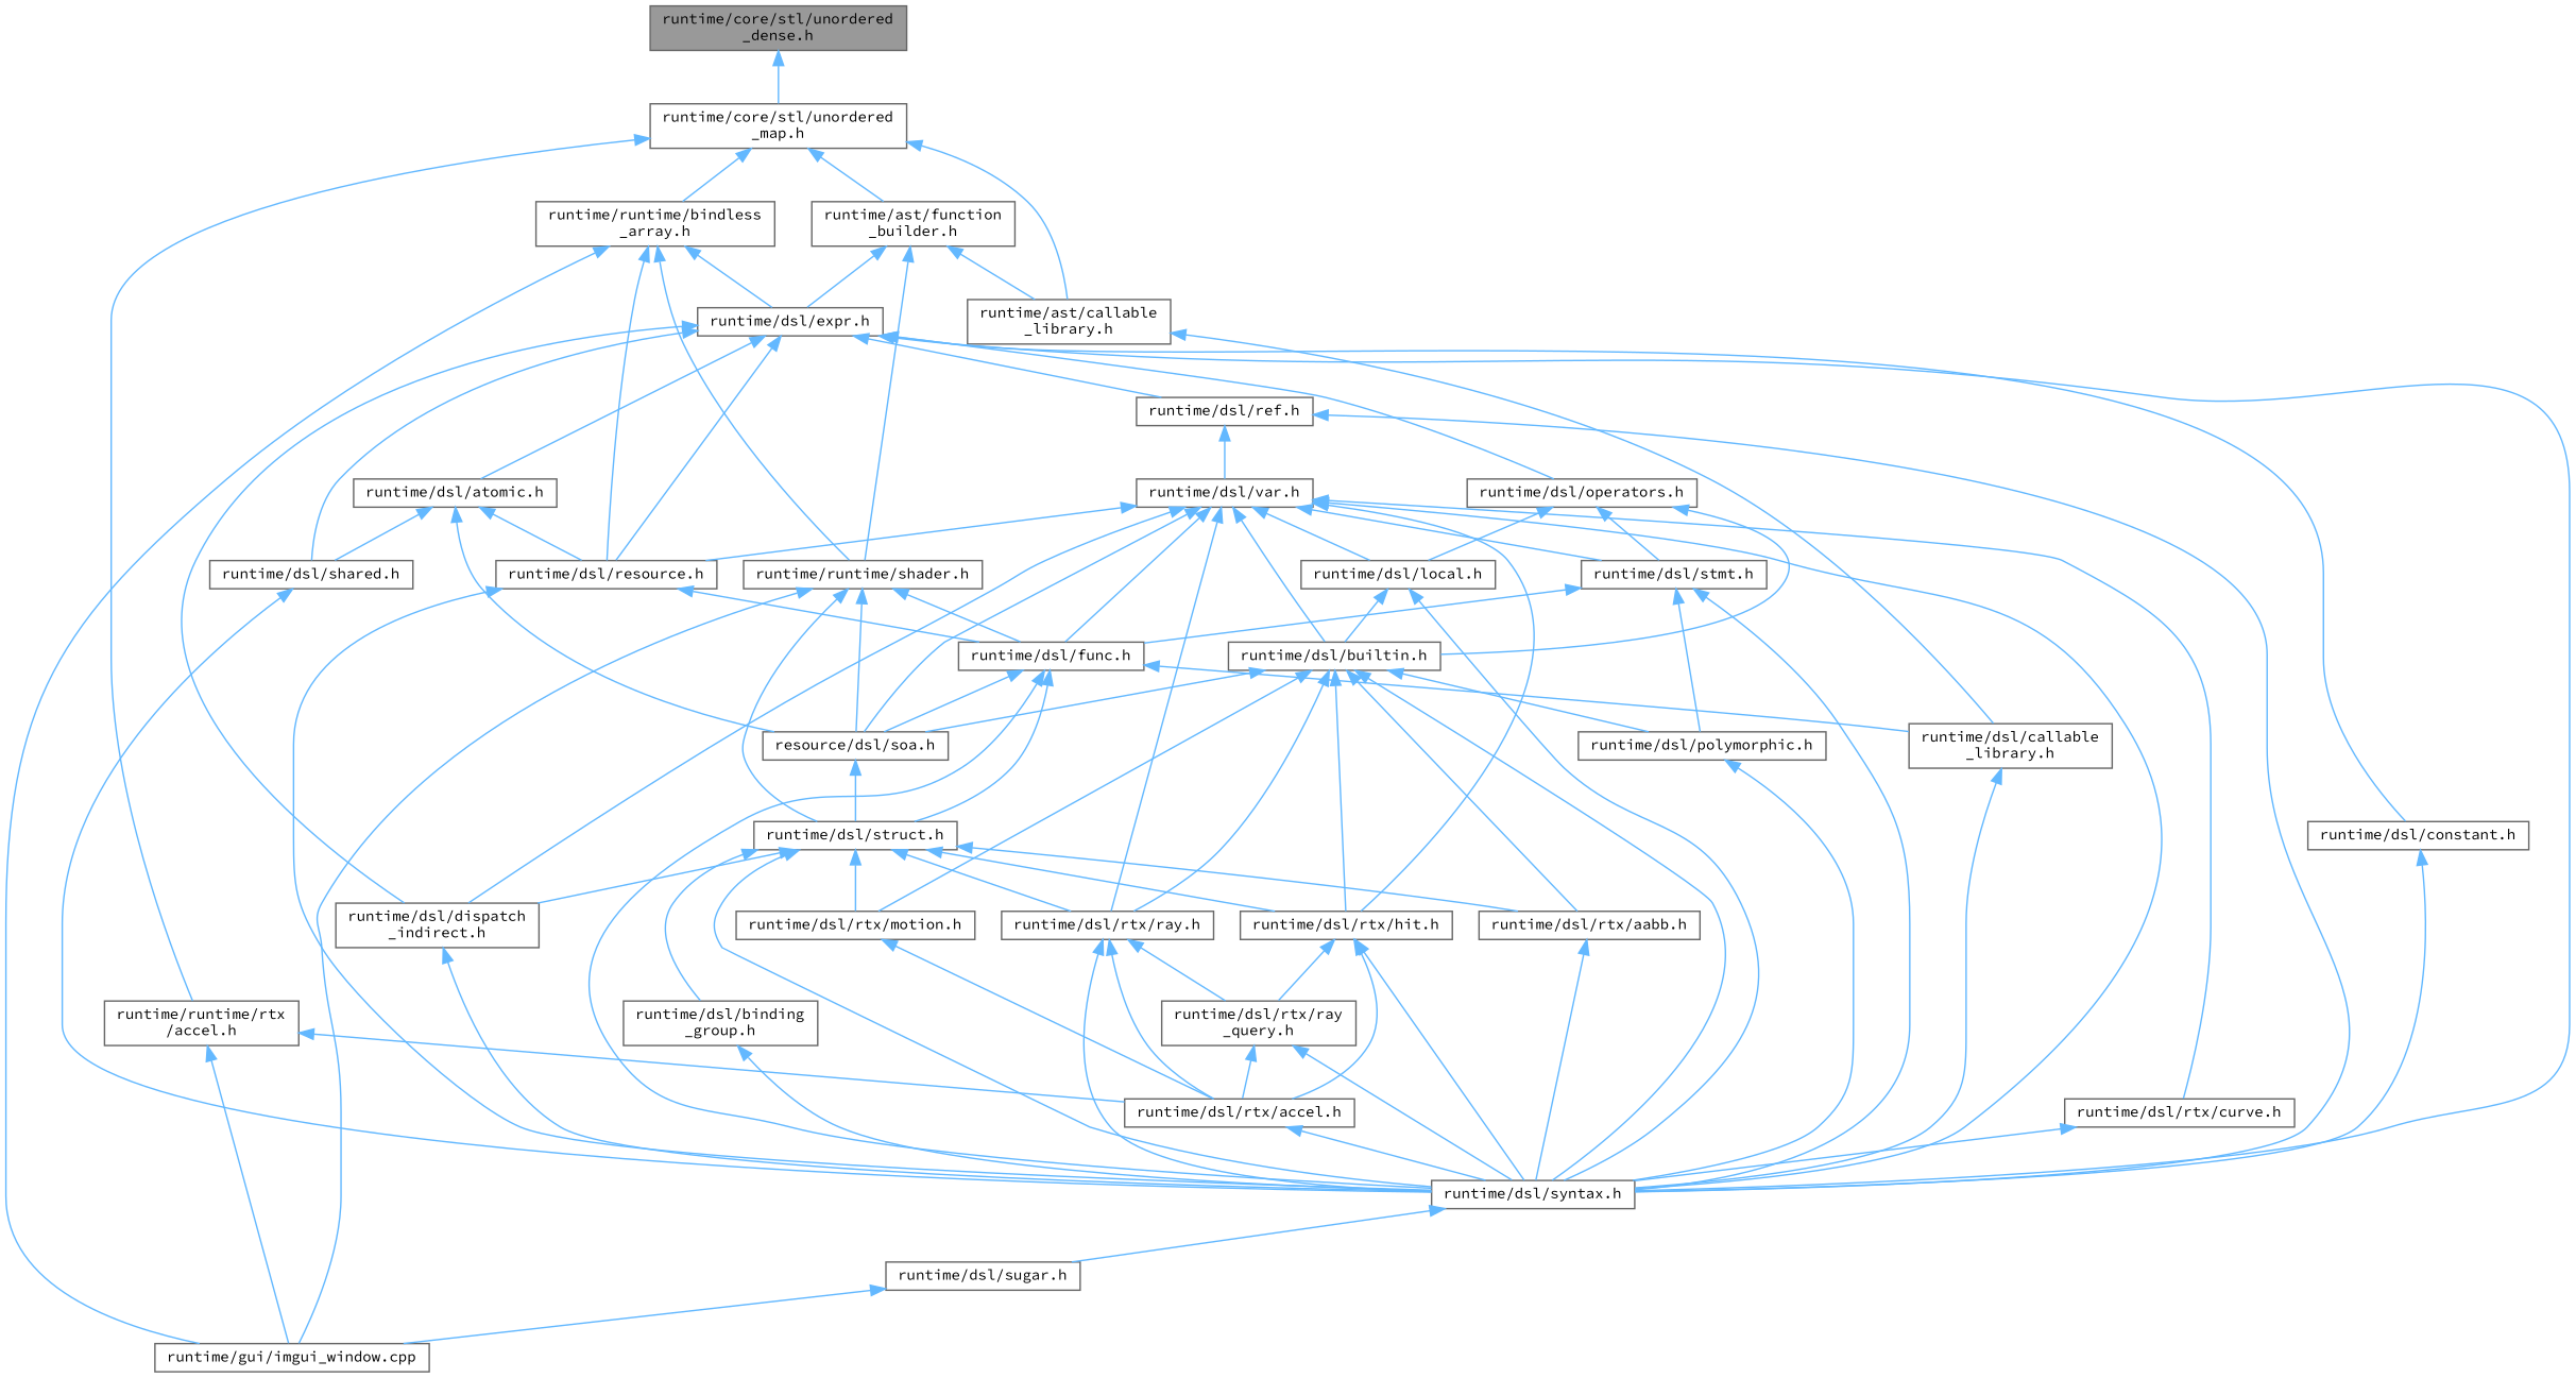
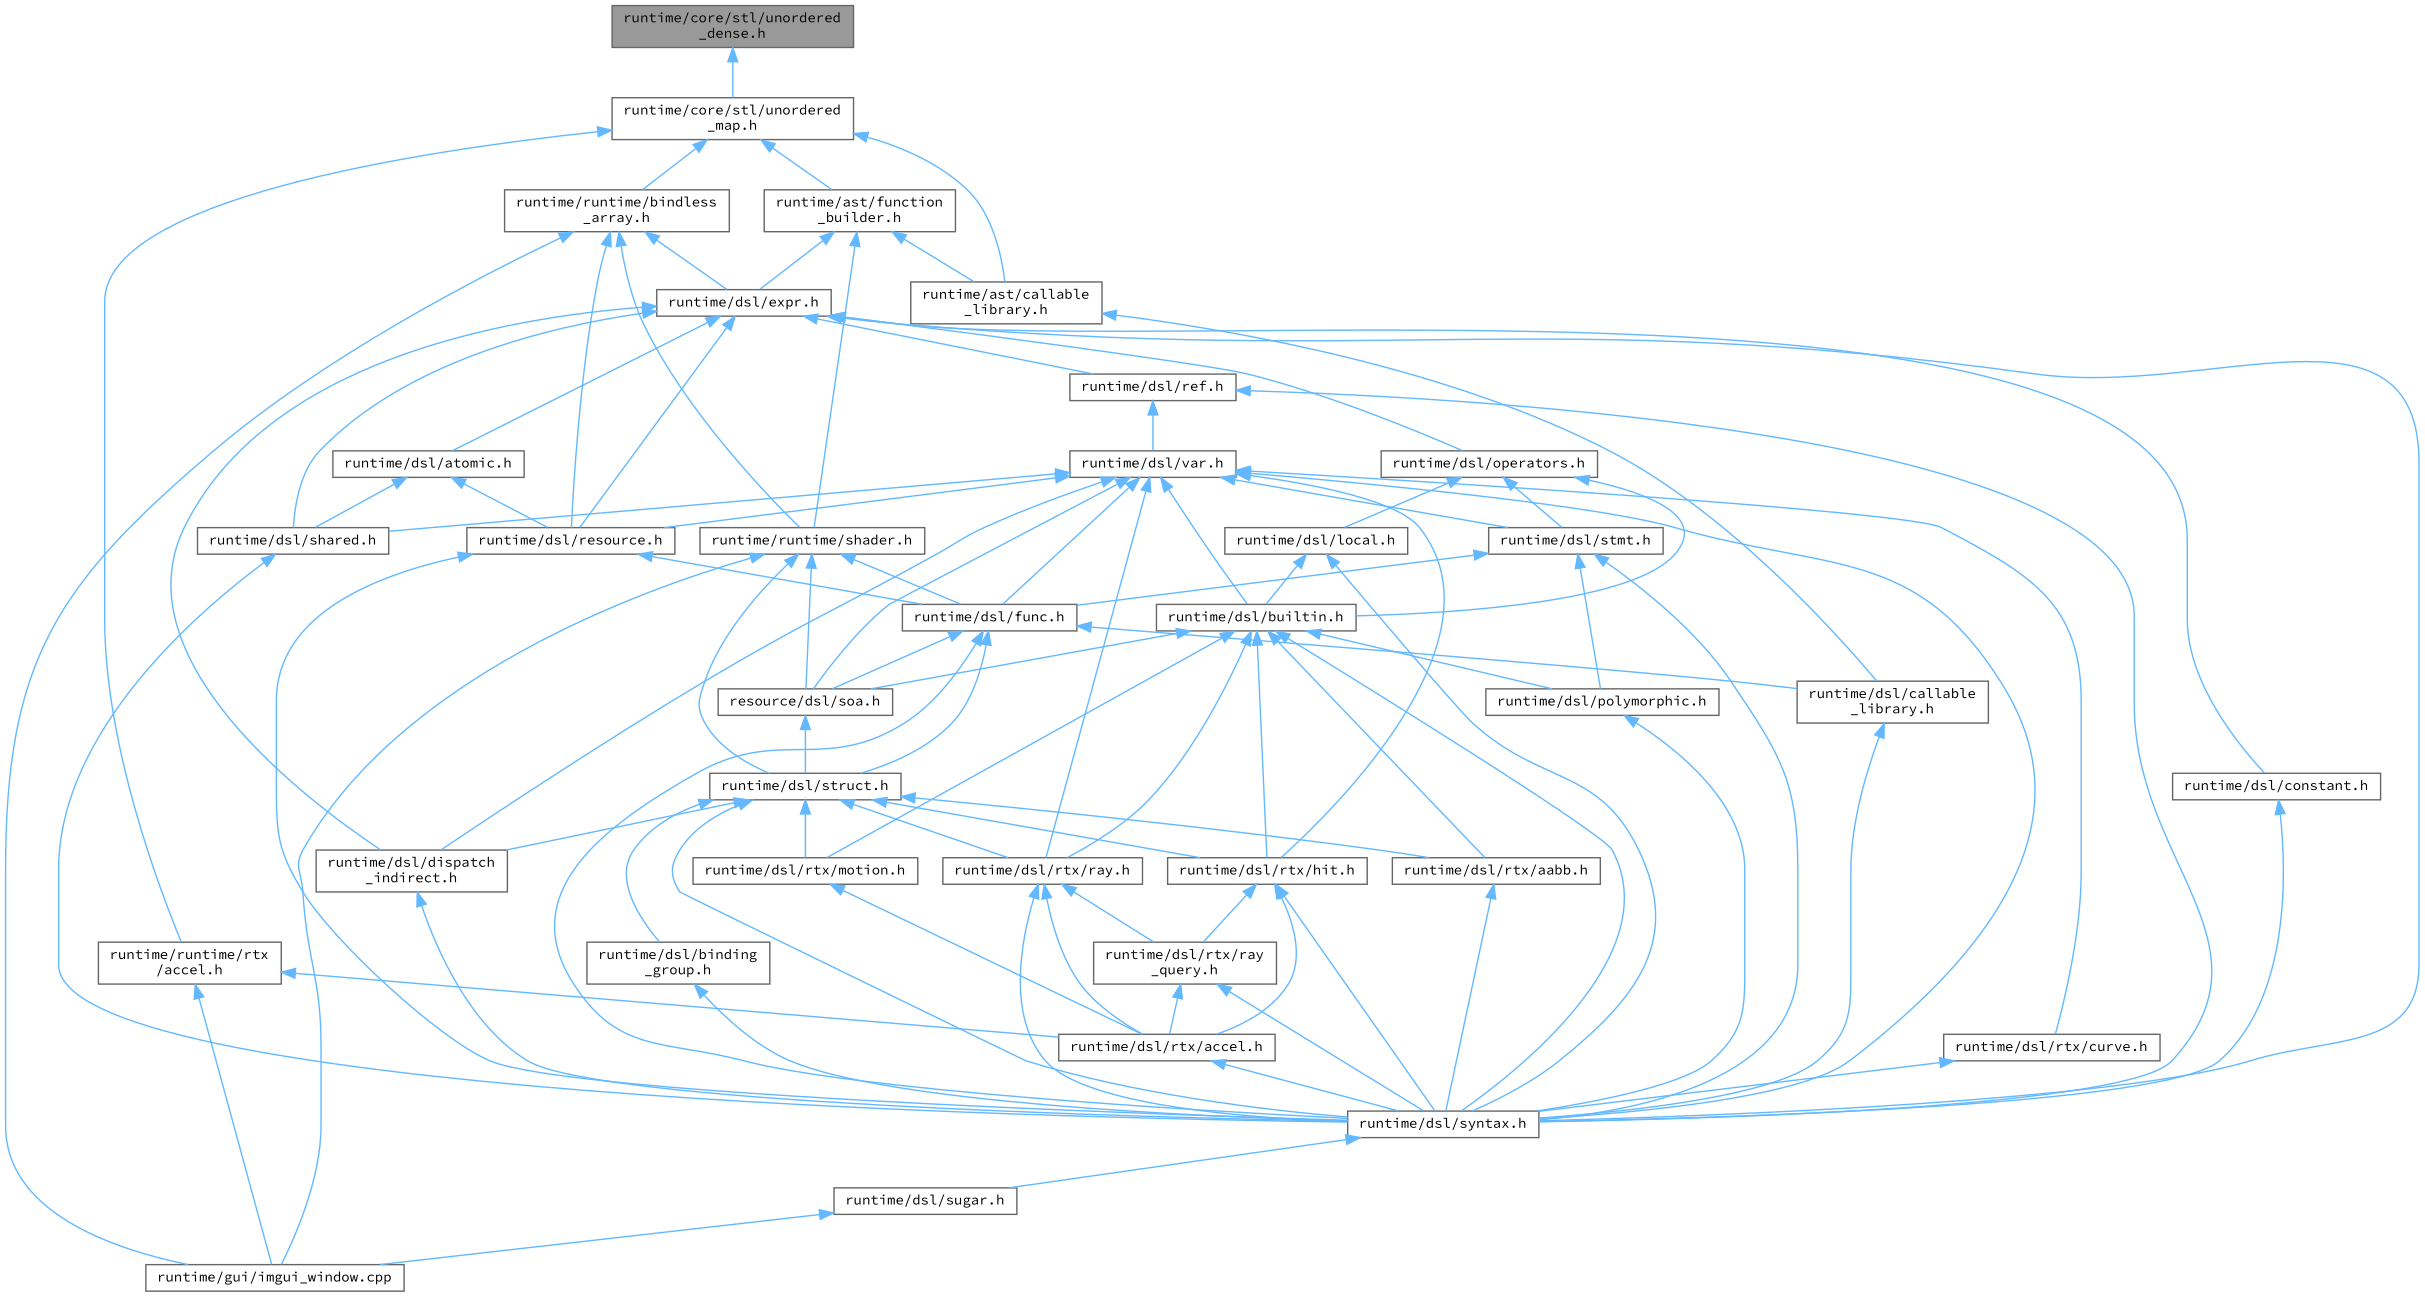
  digraph {
    fontname="Source Code Pro"
    node [color=grey40 fillcolor=white fontname="Source Code Pro" fontsize=10 shape=box style=filled]
    edge [color=steelblue1 dir=back fontname="Source Code Pro" fontsize=10 labelfontname=Helvetica labelfontsize=10 style=solid]
    n1 [color=gray40 fillcolor=grey60 fontcolor=black height=0.2 label="runtime/core/stl/unordered\l_dense.h" width=0.4]
    n2 [height=0.2 label="runtime/core/stl/unordered\l_map.h" width=0.4]
    n3 [height=0.2 label="runtime/ast/callable\l_library.h" width=0.4]
    n4 [height=0.2 label="runtime/ast/function\l_builder.h" width=0.4]
    n5 [height=0.2 label="runtime/runtime/bindless\l_array.h" width=0.4]
    n6 [height=0.2 label="runtime/runtime/rtx\l/accel.h" width=0.4]
    n7 [height=0.2 label="runtime/dsl/callable\l_library.h" width=0.4]
    n8 [height=0.2 label="runtime/dsl/expr.h" width=0.4]
    n9 [height=0.2 label="runtime/runtime/shader.h" width=0.4]
    n10 [height=0.2 label="runtime/gui/imgui_window.cpp" width=0.4]
    n11 [height=0.2 label="runtime/dsl/resource.h" width=0.4]
    n12 [height=0.2 label="runtime/dsl/rtx/accel.h" width=0.4]
    n13 [height=0.2 label="runtime/dsl/syntax.h" width=0.4]
    n14 [height=0.2 label="runtime/dsl/sugar.h" width=0.4]
    n15 [height=0.2 label="runtime/dsl/atomic.h" width=0.4]
    n16 [height=0.2 label="runtime/dsl/dispatch\l_indirect.h" width=0.4]
    n17 [height=0.2 label="runtime/dsl/shared.h" width=0.4]
    n18 [height=0.2 label="runtime/dsl/constant.h" width=0.4]
    n19 [height=0.2 label="runtime/dsl/operators.h" width=0.4]
    n20 [height=0.2 label="runtime/dsl/ref.h" width=0.4]
    n21 [height=0.2 label="resource/dsl/soa.h" width=0.4]
    n22 [height=0.2 label="runtime/dsl/func.h" width=0.4]
    n23 [height=0.2 label="runtime/dsl/struct.h" width=0.4]
    n24 [height=0.2 label="runtime/dsl/builtin.h" width=0.4]
    n25 [height=0.2 label="runtime/dsl/local.h" width=0.4]
    n26 [height=0.2 label="runtime/dsl/stmt.h" width=0.4]
    n27 [height=0.2 label="runtime/dsl/var.h" width=0.4]
    n28 [height=0.2 label="runtime/dsl/binding\l_group.h" width=0.4]
    n29 [height=0.2 label="runtime/dsl/rtx/aabb.h" width=0.4]
    n30 [height=0.2 label="runtime/dsl/rtx/hit.h" width=0.4]
    n31 [height=0.2 label="runtime/dsl/rtx/motion.h" width=0.4]
    n32 [height=0.2 label="runtime/dsl/rtx/ray.h" width=0.4]
    n33 [height=0.2 label="runtime/dsl/rtx/ray\l_query.h" width=0.4]
    n34 [height=0.2 label="runtime/dsl/polymorphic.h" width=0.4]
    n35 [height=0.2 label="runtime/dsl/rtx/curve.h" width=0.4]
    n1 -> n2
    n2 -> n3
    n2 -> n4
    n2 -> n5
    n2 -> n6
    n3 -> n7
    n4 -> n3
    n4 -> n8
    n4 -> n9
    n5 -> n8
    n5 -> n9
    n5 -> n10
    n5 -> n11
    n6 -> n10
    n6 -> n12
    n7 -> n13
    n8 -> n11
    n8 -> n13
    n8 -> n15
    n8 -> n16
    n8 -> n17
    n8 -> n18
    n8 -> n19
    n8 -> n20
    n9 -> n10
    n9 -> n21
    n9 -> n22
    n9 -> n23
    n11 -> n13
    n11 -> n22
    n12 -> n13
    n13 -> n14
    n14 -> n10
    n15 -> n11
    n15 -> n17
-   n15 -> n21
    n16 -> n13
    n17 -> n13
    n18 -> n13
    n19 -> n24
    n19 -> n25
    n19 -> n26
    n20 -> n13
    n20 -> n27
    n21 -> n23
    n22 -> n7
    n22 -> n13
    n22 -> n21
    n22 -> n23
    n23 -> n13
    n23 -> n16
    n23 -> n28
    n23 -> n29
    n23 -> n30
    n23 -> n31
    n23 -> n32
    n24 -> n13
    n24 -> n21
    n24 -> n29
    n24 -> n30
    n24 -> n31
    n24 -> n32
    n24 -> n34
    n25 -> n13
    n25 -> n24
    n26 -> n13
    n26 -> n22
    n26 -> n34
    n27 -> n11
    n27 -> n13
    n27 -> n16
    n27 -> n21
    n27 -> n22
    n27 -> n24
-   n27 -> n25
+   n27 -> n17
    n27 -> n26
    n27 -> n30
    n27 -> n32
    n27 -> n35
    n28 -> n13
    n29 -> n13
    n30 -> n12
    n30 -> n13
    n30 -> n33
    n31 -> n12
    n32 -> n12
    n32 -> n13
    n32 -> n33
    n33 -> n12
    n33 -> n13
    n34 -> n13
    n35 -> n13
  }
